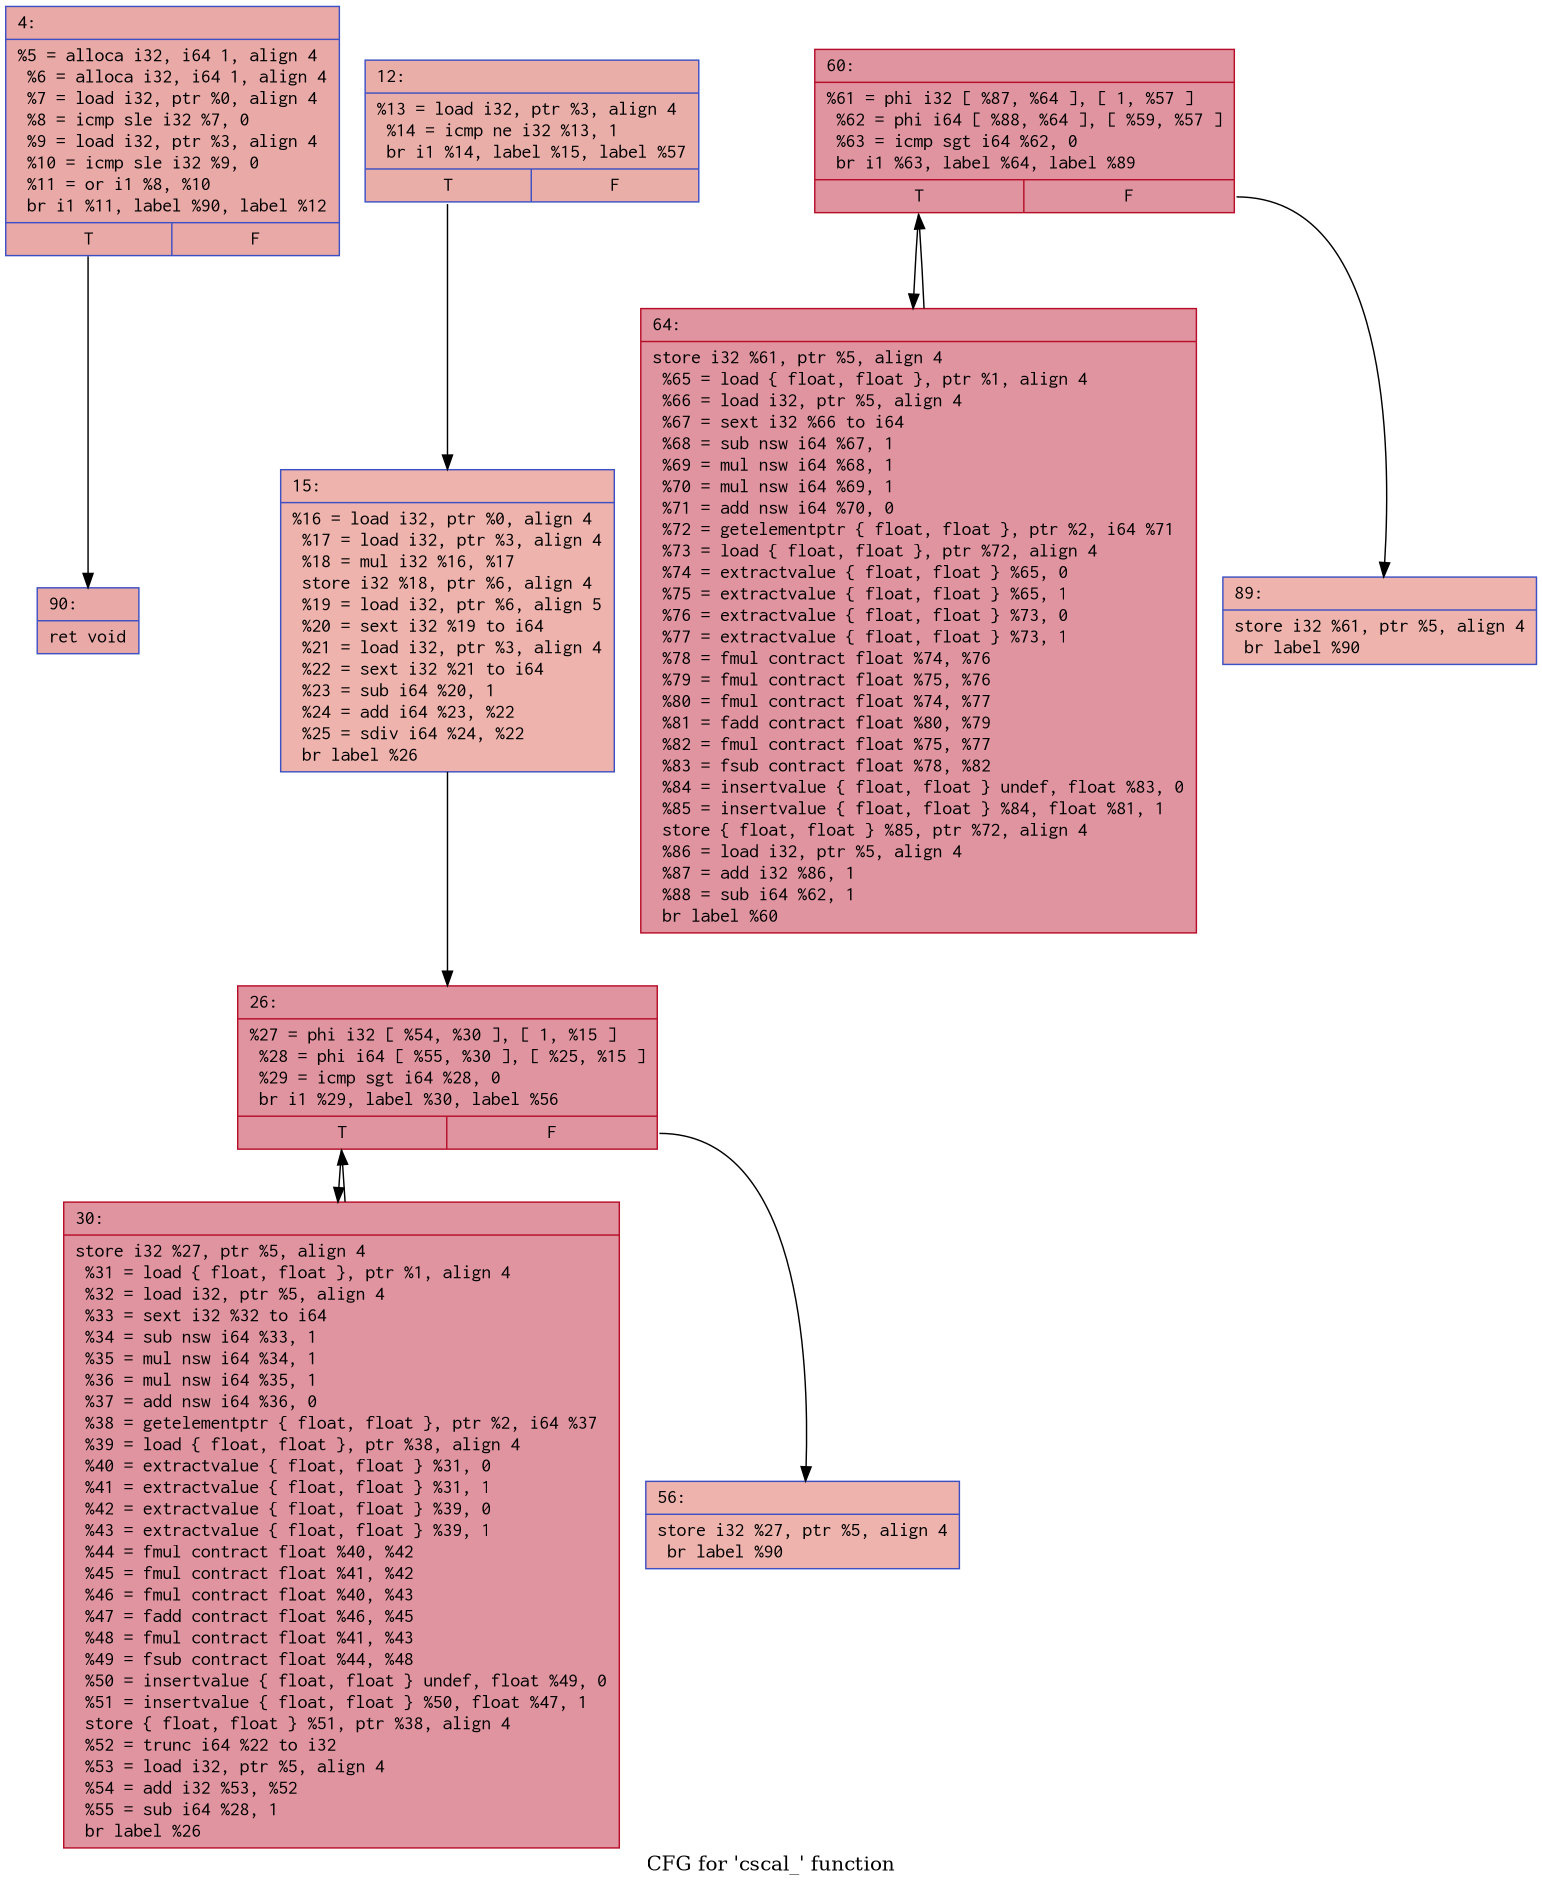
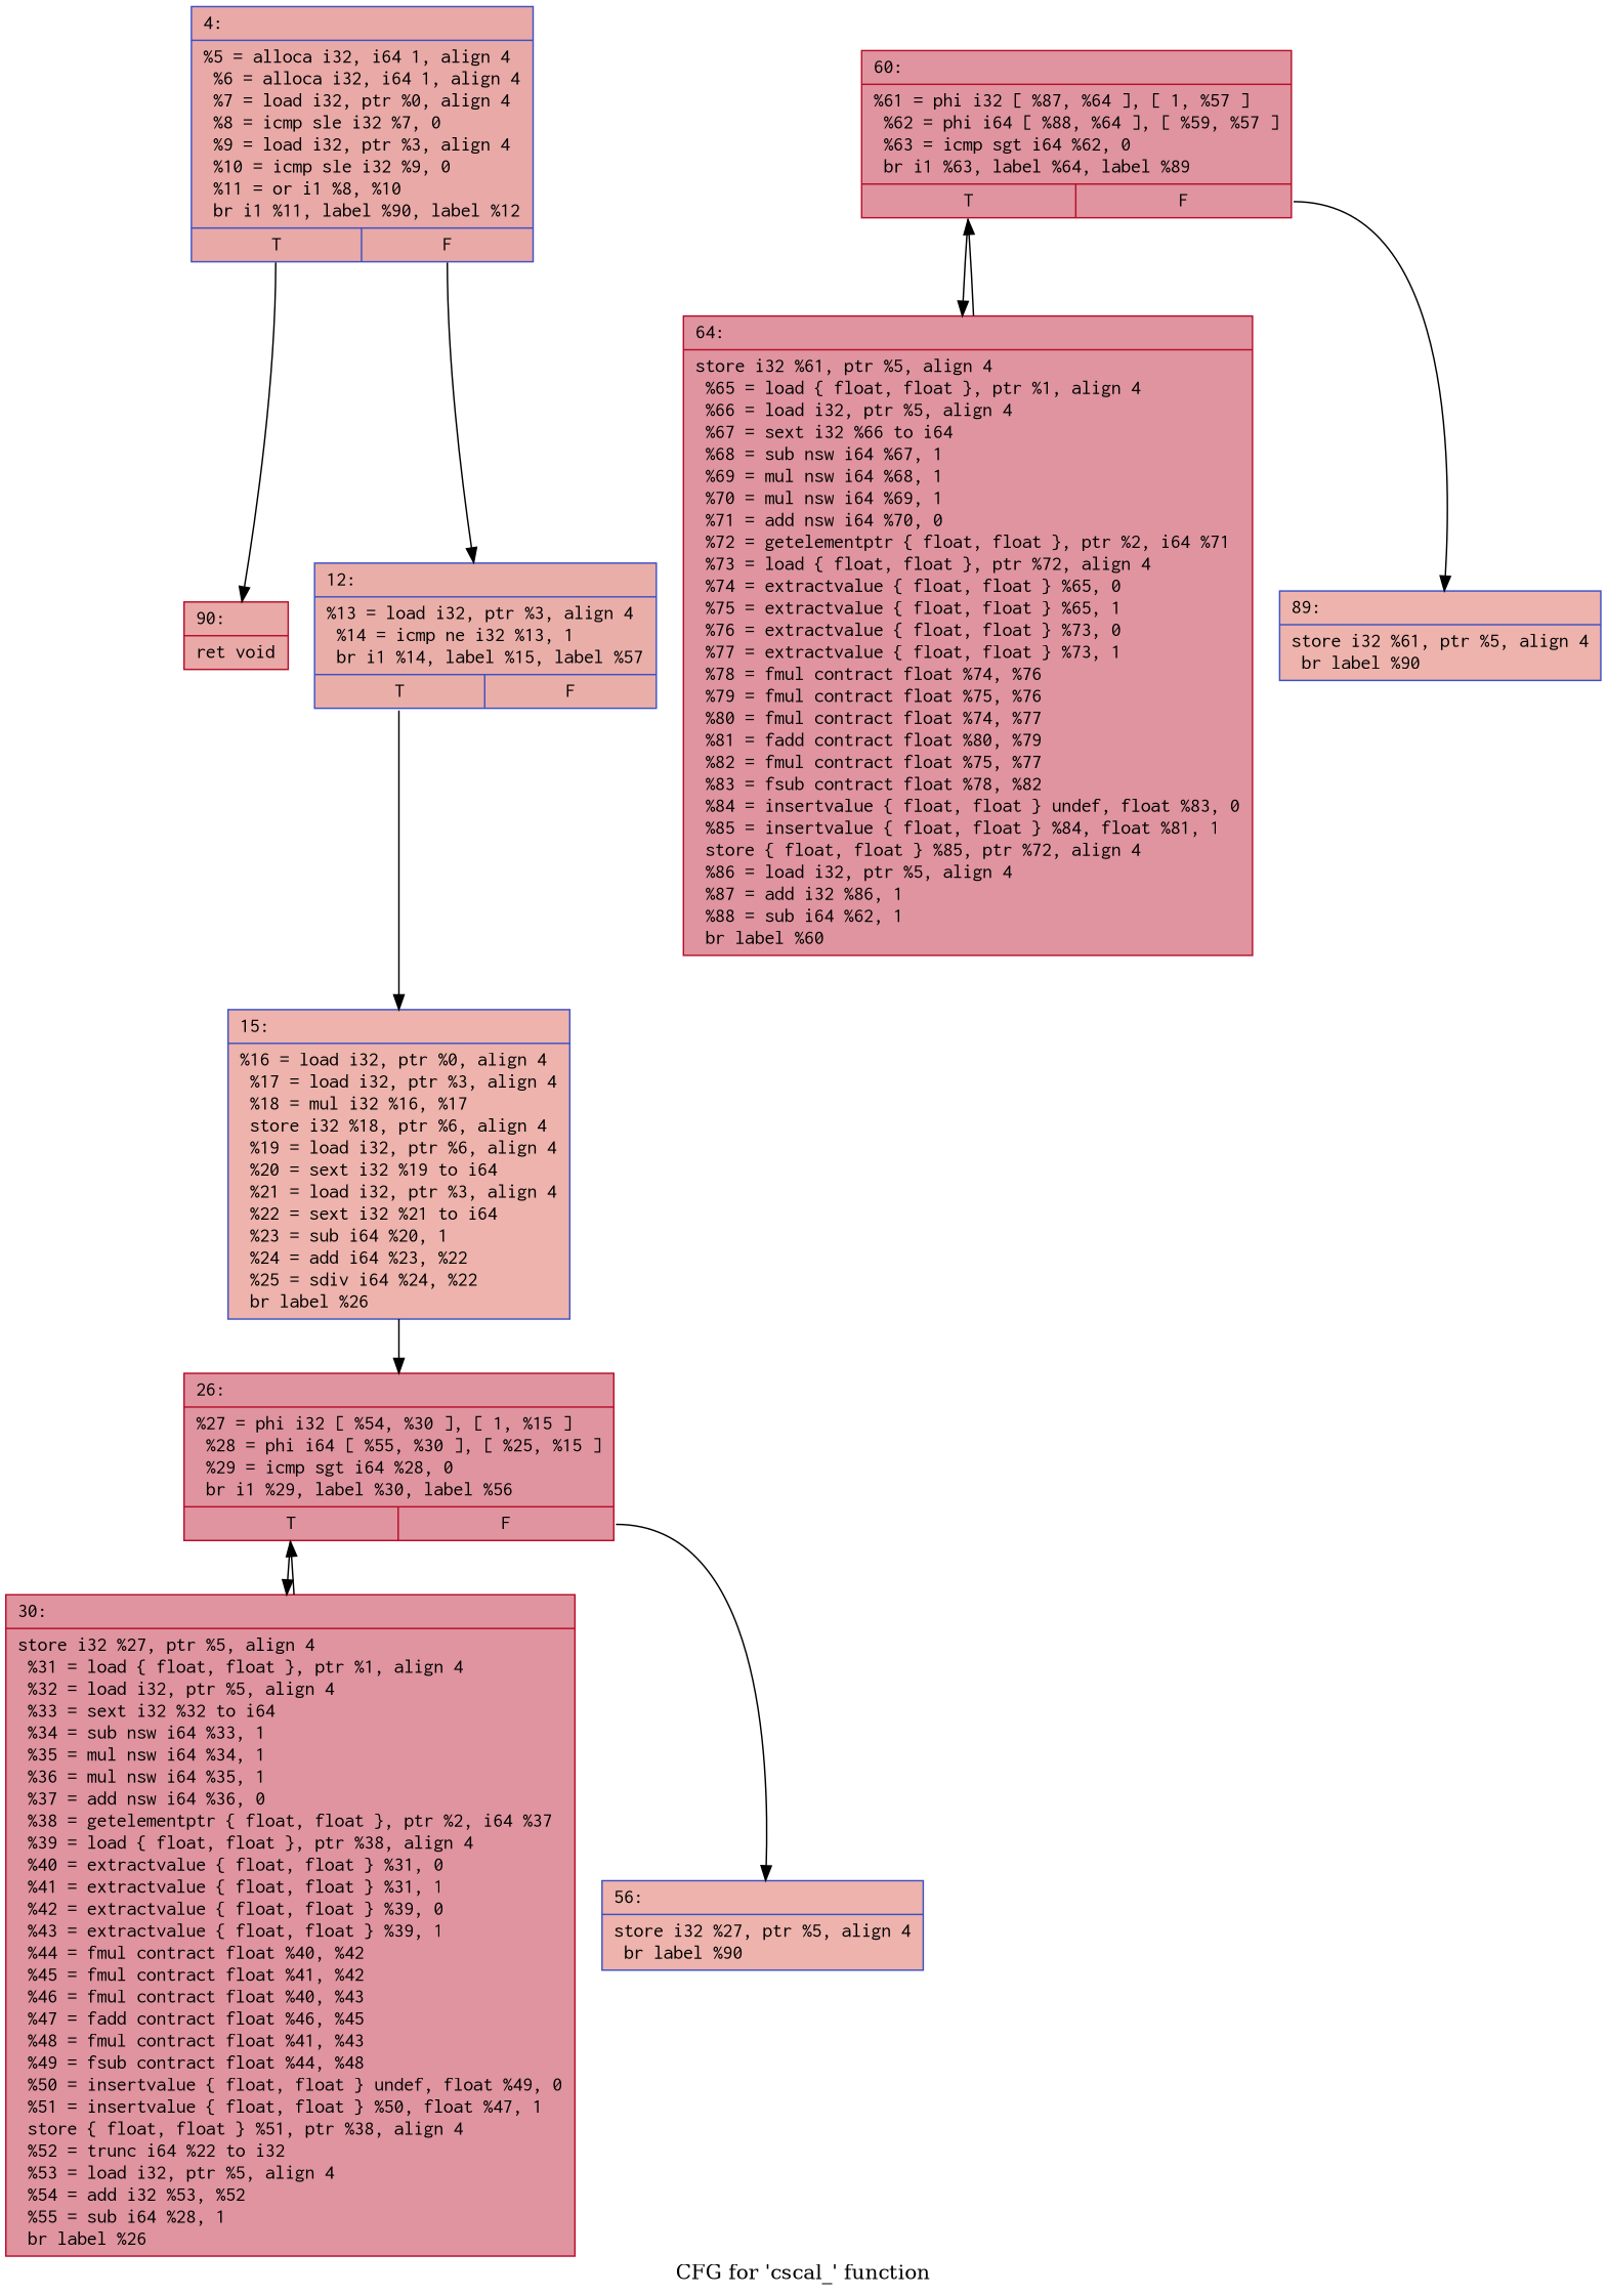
  digraph {
    label="CFG for 'cscal_' function"
    node [color="#3d50c3ff" fillcolor="#b70d2870" fontname=Courier shape=record style=filled]
    edge [tailport=s0]
    n1 [fillcolor="#ca3b3770" label="{4:\l|  %5 = alloca i32, i64 1, align 4\l  %6 = alloca i32, i64 1, align 4\l  %7 = load i32, ptr %0, align 4\l  %8 = icmp sle i32 %7, 0\l  %9 = load i32, ptr %3, align 4\l  %10 = icmp sle i32 %9, 0\l  %11 = or i1 %8, %10\l  br i1 %11, label %90, label %12\l|{<s0>T|<s1>F}}"]
-   n2 [fillcolor="#ca3b3770" label="{90:\l|  ret void\l}"]
+   n2 [color="#b70d28ff" fillcolor="#ca3b3770" label="{90:\l|  ret void\l}"]
    n3 [fillcolor="#d0473d70" label="{12:\l|  %13 = load i32, ptr %3, align 4\l  %14 = icmp ne i32 %13, 1\l  br i1 %14, label %15, label %57\l|{<s0>T|<s1>F}}"]
-   n4 [fillcolor="#d6524470" label="{15:\l|  %16 = load i32, ptr %0, align 4\l  %17 = load i32, ptr %3, align 4\l  %18 = mul i32 %16, %17\l  store i32 %18, ptr %6, align 4\l  %19 = load i32, ptr %6, align 5\l  %20 = sext i32 %19 to i64\l  %21 = load i32, ptr %3, align 4\l  %22 = sext i32 %21 to i64\l  %23 = sub i64 %20, 1\l  %24 = add i64 %23, %22\l  %25 = sdiv i64 %24, %22\l  br label %26\l}"]
+   n4 [fillcolor="#d6524470" label="{15:\l|  %16 = load i32, ptr %0, align 4\l  %17 = load i32, ptr %3, align 4\l  %18 = mul i32 %16, %17\l  store i32 %18, ptr %6, align 4\l  %19 = load i32, ptr %6, align 4\l  %20 = sext i32 %19 to i64\l  %21 = load i32, ptr %3, align 4\l  %22 = sext i32 %21 to i64\l  %23 = sub i64 %20, 1\l  %24 = add i64 %23, %22\l  %25 = sdiv i64 %24, %22\l  br label %26\l}"]
    n5 [color="#b70d28ff" label="{26:\l|  %27 = phi i32 [ %54, %30 ], [ 1, %15 ]\l  %28 = phi i64 [ %55, %30 ], [ %25, %15 ]\l  %29 = icmp sgt i64 %28, 0\l  br i1 %29, label %30, label %56\l|{<s0>T|<s1>F}}"]
    n6 [color="#b70d28ff" label="{30:\l|  store i32 %27, ptr %5, align 4\l  %31 = load \{ float, float \}, ptr %1, align 4\l  %32 = load i32, ptr %5, align 4\l  %33 = sext i32 %32 to i64\l  %34 = sub nsw i64 %33, 1\l  %35 = mul nsw i64 %34, 1\l  %36 = mul nsw i64 %35, 1\l  %37 = add nsw i64 %36, 0\l  %38 = getelementptr \{ float, float \}, ptr %2, i64 %37\l  %39 = load \{ float, float \}, ptr %38, align 4\l  %40 = extractvalue \{ float, float \} %31, 0\l  %41 = extractvalue \{ float, float \} %31, 1\l  %42 = extractvalue \{ float, float \} %39, 0\l  %43 = extractvalue \{ float, float \} %39, 1\l  %44 = fmul contract float %40, %42\l  %45 = fmul contract float %41, %42\l  %46 = fmul contract float %40, %43\l  %47 = fadd contract float %46, %45\l  %48 = fmul contract float %41, %43\l  %49 = fsub contract float %44, %48\l  %50 = insertvalue \{ float, float \} undef, float %49, 0\l  %51 = insertvalue \{ float, float \} %50, float %47, 1\l  store \{ float, float \} %51, ptr %38, align 4\l  %52 = trunc i64 %22 to i32\l  %53 = load i32, ptr %5, align 4\l  %54 = add i32 %53, %52\l  %55 = sub i64 %28, 1\l  br label %26\l}"]
    n7 [fillcolor="#d6524470" label="{56:\l|  store i32 %27, ptr %5, align 4\l  br label %90\l}"]
    n8 [color="#b70d28ff" label="{60:\l|  %61 = phi i32 [ %87, %64 ], [ 1, %57 ]\l  %62 = phi i64 [ %88, %64 ], [ %59, %57 ]\l  %63 = icmp sgt i64 %62, 0\l  br i1 %63, label %64, label %89\l|{<s0>T|<s1>F}}"]
    n9 [color="#b70d28ff" label="{64:\l|  store i32 %61, ptr %5, align 4\l  %65 = load \{ float, float \}, ptr %1, align 4\l  %66 = load i32, ptr %5, align 4\l  %67 = sext i32 %66 to i64\l  %68 = sub nsw i64 %67, 1\l  %69 = mul nsw i64 %68, 1\l  %70 = mul nsw i64 %69, 1\l  %71 = add nsw i64 %70, 0\l  %72 = getelementptr \{ float, float \}, ptr %2, i64 %71\l  %73 = load \{ float, float \}, ptr %72, align 4\l  %74 = extractvalue \{ float, float \} %65, 0\l  %75 = extractvalue \{ float, float \} %65, 1\l  %76 = extractvalue \{ float, float \} %73, 0\l  %77 = extractvalue \{ float, float \} %73, 1\l  %78 = fmul contract float %74, %76\l  %79 = fmul contract float %75, %76\l  %80 = fmul contract float %74, %77\l  %81 = fadd contract float %80, %79\l  %82 = fmul contract float %75, %77\l  %83 = fsub contract float %78, %82\l  %84 = insertvalue \{ float, float \} undef, float %83, 0\l  %85 = insertvalue \{ float, float \} %84, float %81, 1\l  store \{ float, float \} %85, ptr %72, align 4\l  %86 = load i32, ptr %5, align 4\l  %87 = add i32 %86, 1\l  %88 = sub i64 %62, 1\l  br label %60\l}"]
    n10 [fillcolor="#d6524470" label="{89:\l|  store i32 %61, ptr %5, align 4\l  br label %90\l}"]
    n1 -> n2
+   n1 -> n3 [tailport=s1]
    n3 -> n4
    n4 -> n5 [tailport=""]
    n5 -> n6
    n5 -> n7 [tailport=s1]
    n6 -> n5 [tailport=""]
    n8 -> n9
    n8 -> n10 [tailport=s1]
    n9 -> n8 [tailport=""]
  }
